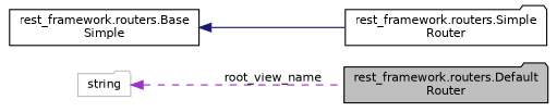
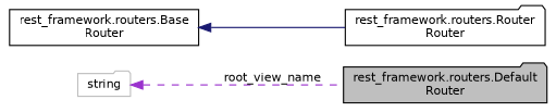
  digraph {
    rankdir=LR
    node [color=black fillcolor=white fontname=Helvetica fontsize=10 shape=folder style=filled]
    edge [dir=back fontname=Helvetica fontsize=10 labelfontname=Helvetica labelfontsize=10]
    n1 [fillcolor=grey75 fontcolor=black height=0.2 label="rest_framework.routers.Default\lRouter" width=0.4]
-   n2 [height=0.2 label="rest_framework.routers.Simple\lRouter" width=0.4]
-   n3 [height=0.2 label="rest_framework.routers.Base\lSimple" shape=box width=0.4]
+   n2 [height=0.2 label="rest_framework.routers.Router\lRouter" width=0.4]
+   n3 [height=0.2 label="rest_framework.routers.Base\lRouter" shape=box width=0.4]
    n4 [color=grey75 height=0.2 label=string width=0.4]
    n3 -> n2 [color=midnightblue style=solid]
    n4 -> n1 [color=darkorchid3 label=" root_view_name" style=dashed]
  }
